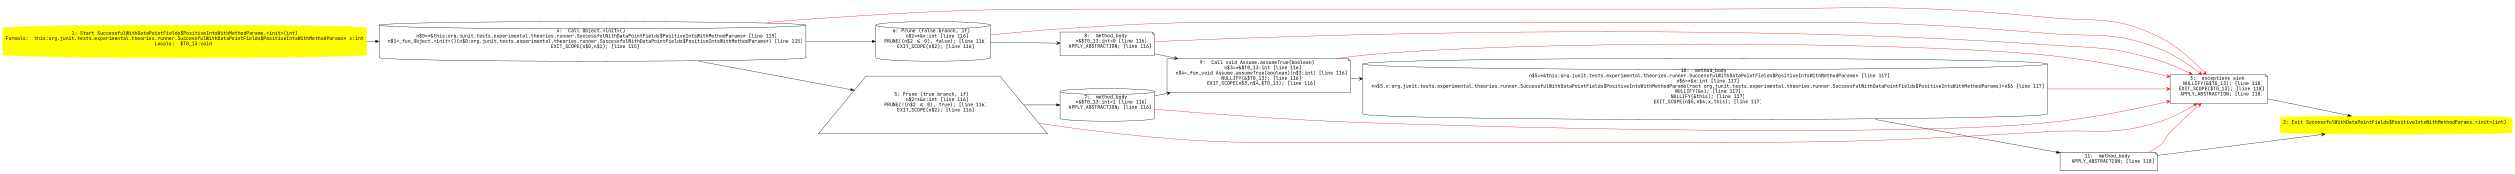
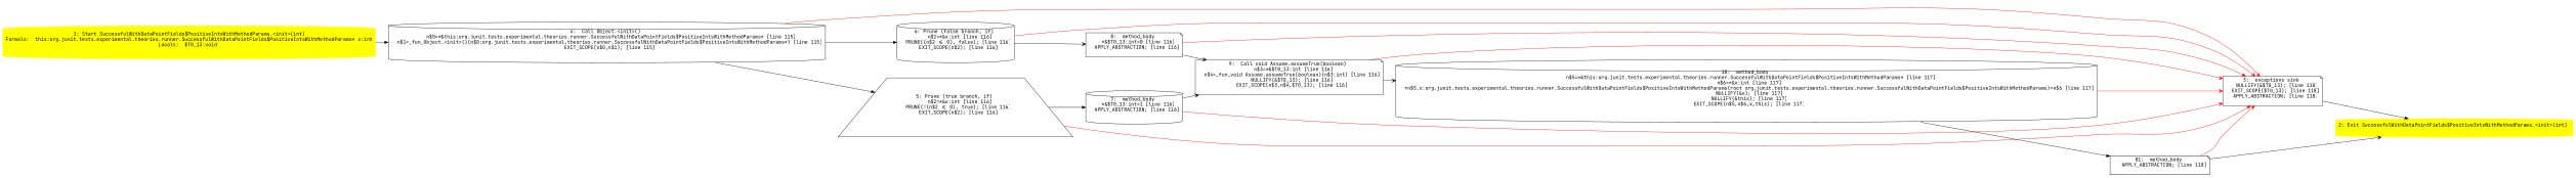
  digraph {
    rankdir=LR
    fontname="JetBrains Mono"
    node [shape=cylinder fontname="JetBrains Mono"]
    edge [arrowhead=vee fontname="JetBrains Mono"]
    n1 [color=yellow label="1: Start SuccessfulWithDataPointFields$PositiveIntsWithMethodParams.<init>(int)\nFormals:  this:org.junit.tests.experimental.theories.runner.SuccessfulWithDataPointFields$PositiveIntsWithMethodParams* x:int\nLocals:  $T0_13:void \n  " style=filled]
    n2 [label="4:  Call Object.<init>() \n   n$0=*&this:org.junit.tests.experimental.theories.runner.SuccessfulWithDataPointFields$PositiveIntsWithMethodParams* [line 115]\n  n$1=_fun_Object.<init>()(n$0:org.junit.tests.experimental.theories.runner.SuccessfulWithDataPointFields$PositiveIntsWithMethodParams*) [line 115]\n  EXIT_SCOPE(n$0,n$1); [line 115]\n "]
    n3 [label="3:  exceptions sink \n   NULLIFY(&$T0_13); [line 118]\n  EXIT_SCOPE($T0_13); [line 118]\n  APPLY_ABSTRACTION; [line 118]\n " shape=note]
    n4 [label="5: Prune (true branch, if) \n   n$2=*&x:int [line 116]\n  PRUNE(!(n$2 <= 0), true); [line 116]\n  EXIT_SCOPE(n$2); [line 116]\n " shape=trapezium]
    n5 [label="6: Prune (false branch, if) \n   n$2=*&x:int [line 116]\n  PRUNE((n$2 <= 0), false); [line 116]\n  EXIT_SCOPE(n$2); [line 116]\n "]
    n6 [color=yellow label="2: Exit SuccessfulWithDataPointFields$PositiveIntsWithMethodParams.<init>(int) \n  " style=filled]
    n7 [label="7:  method_body \n   *&$T0_13:int=1 [line 116]\n  APPLY_ABSTRACTION; [line 116]\n "]
    n8 [label="8:  method_body \n   *&$T0_13:int=0 [line 116]\n  APPLY_ABSTRACTION; [line 116]\n " shape=note]
    n9 [label="9:  Call void Assume.assumeTrue(boolean) \n   n$3=*&$T0_13:int [line 116]\n  n$4=_fun_void Assume.assumeTrue(boolean)(n$3:int) [line 116]\n  NULLIFY(&$T0_13); [line 116]\n  EXIT_SCOPE(n$3,n$4,$T0_13); [line 116]\n " shape=note]
    n10 [label="10:  method_body \n   n$5=*&this:org.junit.tests.experimental.theories.runner.SuccessfulWithDataPointFields$PositiveIntsWithMethodParams* [line 117]\n  n$6=*&x:int [line 117]\n  *n$5.x:org.junit.tests.experimental.theories.runner.SuccessfulWithDataPointFields$PositiveIntsWithMethodParams(root org.junit.tests.experimental.theories.runner.SuccessfulWithDataPointFields$PositiveIntsWithMethodParams)=n$6 [line 117]\n  NULLIFY(&x); [line 117]\n  NULLIFY(&this); [line 117]\n  EXIT_SCOPE(n$5,n$6,x,this); [line 117]\n "]
-   n11 [label="11:  method_body \n   APPLY_ABSTRACTION; [line 118]\n " shape=note]
+   n11 [label="81:  method_body \n   APPLY_ABSTRACTION; [line 118]\n " shape=note]
    n1 -> n2 [arrowhead=normal]
    n2 -> n3 [color=red]
    n2 -> n4 [arrowhead=normal]
    n2 -> n5 [arrowhead=normal]
    n3 -> n6 [arrowhead=normal]
    n4 -> n3 [color=red arrowhead=normal]
    n4 -> n7 [arrowhead=normal]
    n5 -> n3 [color=red]
    n5 -> n8
    n7 -> n3 [color=red]
    n7 -> n9
    n8 -> n3 [color=red arrowhead=normal]
    n8 -> n9
    n9 -> n3 [color=red]
    n9 -> n10
    n10 -> n3 [color=red]
    n10 -> n11 [arrowhead=normal]
    n11 -> n3 [color=red]
    n11 -> n6
  }
